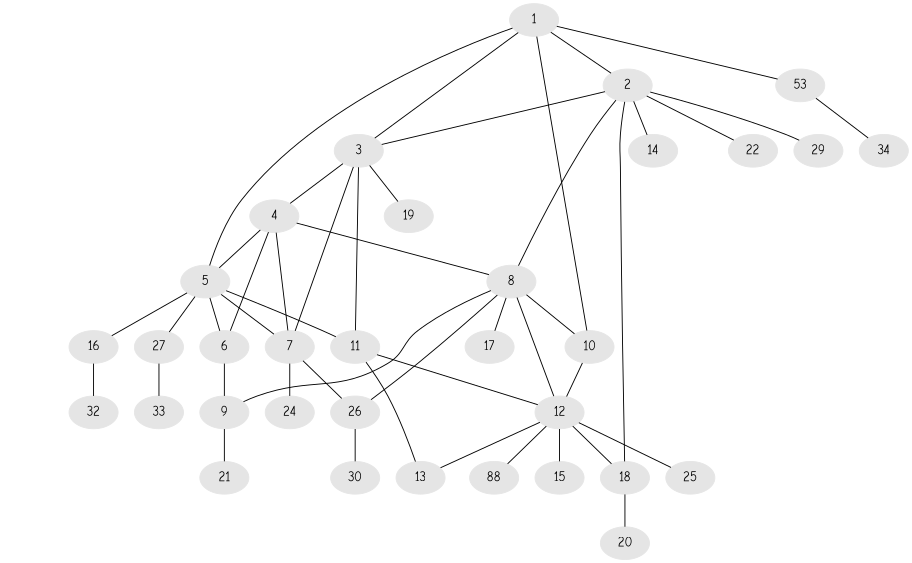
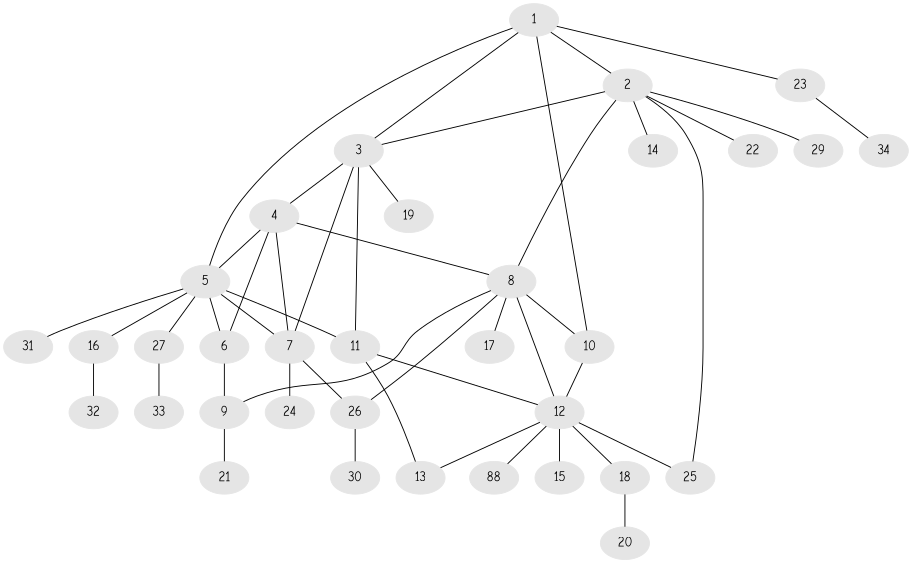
  graph {
    fontname="Comic Neue"
    node [color=gray90 fontname="Comic Neue" style=filled]
    edge [fontname="Comic Neue" weight=1.0]
    1
    2
    3
    5
    10
-   23 [label=53]
+   23
    8
    14
    22
    25
    29
    4
    7
    11
    19
    6
    16
    27
+   31
    12
    34
    9
    26
    17
    24
    13
    32
    33
    21
    30
    15
    18
    n33 [label=88]
    20
    1 -- 2
    1 -- 3
    1 -- 5
    1 -- 10
    1 -- 23
    2 -- 3
    2 -- 8
    2 -- 14
    2 -- 22
-   2 -- 18
+   2 -- 25
    2 -- 29
    3 -- 4
    3 -- 7
    3 -- 11 [weight=2.0]
    3 -- 19
    5 -- 7
    5 -- 11
    5 -- 6
    5 -- 16
    5 -- 27
+   5 -- 31
    10 -- 12
    23 -- 34
    8 -- 10 [weight=2.0]
    8 -- 12
    8 -- 9
    8 -- 26
    8 -- 17
    4 -- 5
    4 -- 8
    4 -- 7
    4 -- 6
    7 -- 26
    7 -- 24
    11 -- 12
    11 -- 13 [weight=2.0]
    6 -- 9 [weight=3.0]
    16 -- 32
    27 -- 33
    12 -- 25 [weight=2.0]
    12 -- 13
    12 -- 15
    12 -- 18
    12 -- n33
    9 -- 21
    26 -- 30 [weight=2.0]
    18 -- 20 [weight=3.0]
  }
